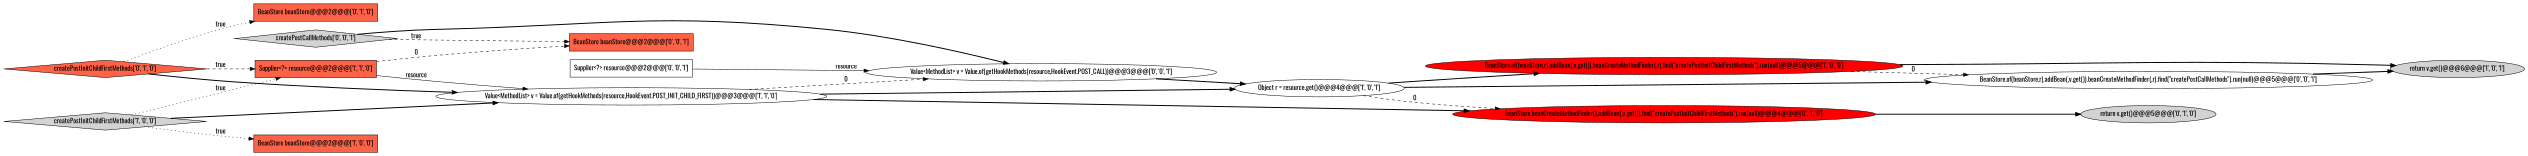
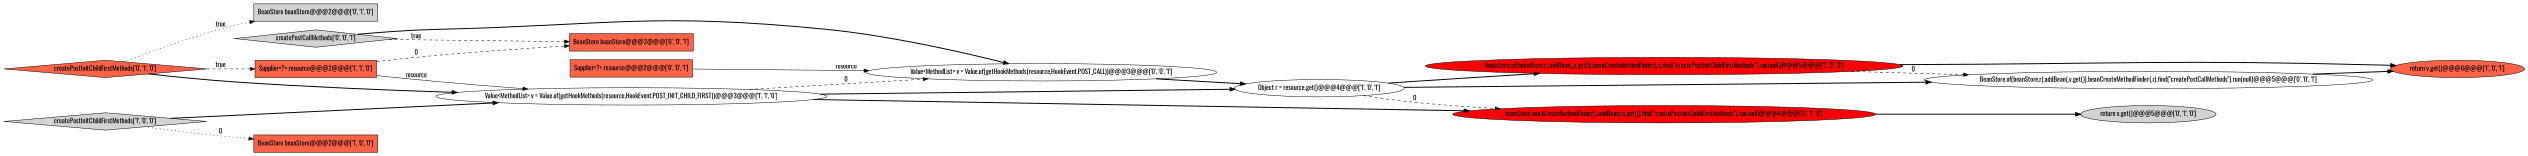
  digraph {
    fontname=Oswald
    rankdir=LR
    node [fillcolor=tomato fontname=Oswald shape=ellipse style=filled]
    edge [fontname=Oswald style=bold]
    n1 [label="createPostInitChildFirstMethods['0', '1', '0']" shape=diamond]
-   n2 [label="BeanStore beanStore@@@2@@@['0', '1', '0']" shape=box]
+   n2 [fillcolor=lightgray label="BeanStore beanStore@@@2@@@['0', '1', '0']" shape=box]
    n3 [label="Supplier<?> resource@@@2@@@['1', '1', '0']" shape=box]
    n4 [fillcolor=white label="Value<MethodList> v = Value.of(getHookMethods(resource,HookEvent.POST_INIT_CHILD_FIRST))@@@3@@@['1', '1', '0']"]
    n5 [label="BeanStore beanStore@@@2@@@['0', '0', '1']" shape=box]
    n6 [fillcolor=white label="Value<MethodList> v = Value.of(getHookMethods(resource,HookEvent.POST_CALL))@@@3@@@['0', '0', '1']"]
    n7 [fillcolor=white label="Object r = resource.get()@@@4@@@['1', '0', '1']"]
    n8 [fillcolor=red label="beanStore.beanCreateMethodFinder().addBean(,v.get()).find(\"createPostInitChildFirstMethods\").run(null)@@@4@@@['0', '1', '0']"]
    n9 [fillcolor=lightgray label="createPostCallMethods['0', '0', '1']" shape=diamond]
-   n10 [fillcolor=white label="Supplier<?> resource@@@2@@@['0', '0', '1']" shape=box]
+   n10 [label="Supplier<?> resource@@@2@@@['0', '0', '1']" shape=box]
    n11 [fillcolor=red label="BeanStore.of(beanStore,r).addBean(,v.get()).beanCreateMethodFinder(,r).find(\"createPostInitChildFirstMethods\").run(null)@@@5@@@['1', '0', '0']"]
-   n12 [fillcolor=lightgray label="return v.get()@@@6@@@['1', '0', '1']"]
+   n12 [label="return v.get()@@@6@@@['1', '0', '1']"]
    n13 [fillcolor=white label="BeanStore.of(beanStore,r).addBean(,v.get()).beanCreateMethodFinder(,r).find(\"createPostCallMethods\").run(null)@@@5@@@['0', '0', '1']"]
    n14 [fillcolor=lightgray label="createPostInitChildFirstMethods['1', '0', '0']" shape=diamond]
    n15 [label="BeanStore beanStore@@@2@@@['1', '0', '0']" shape=box]
    n16 [fillcolor=lightgray label="return v.get()@@@5@@@['0', '1', '0']"]
    n1 -> n2 [label=true style=dotted]
    n1 -> n3 [label=true style=dashed]
    n1 -> n4
    n3 -> n4 [label=resource style=solid]
    n3 -> n5 [label=0 style=dashed]
    n4 -> n6 [label=0 style=dashed]
    n4 -> n7
    n4 -> n8
    n6 -> n7
    n7 -> n8 [label=0 style=dashed]
    n7 -> n11
    n7 -> n13
    n8 -> n16
    n9 -> n5 [label=true style=dashed]
    n9 -> n6
    n10 -> n6 [label=resource style=solid]
    n11 -> n12
    n11 -> n13 [label=0 style=dashed]
    n13 -> n12
-   n14 -> n3 [label=true style=dotted]
    n14 -> n4
-   n14 -> n15 [label=true style=dotted]
+   n14 -> n15 [label=0 style=dotted]
  }
